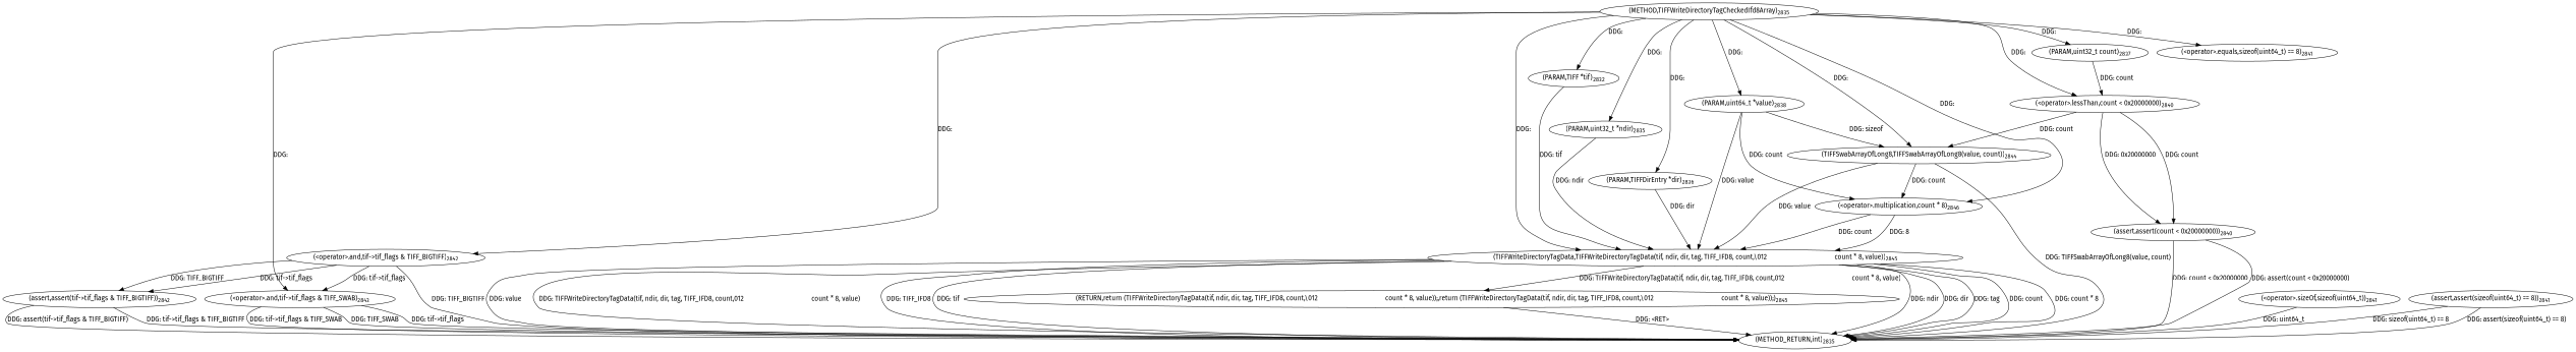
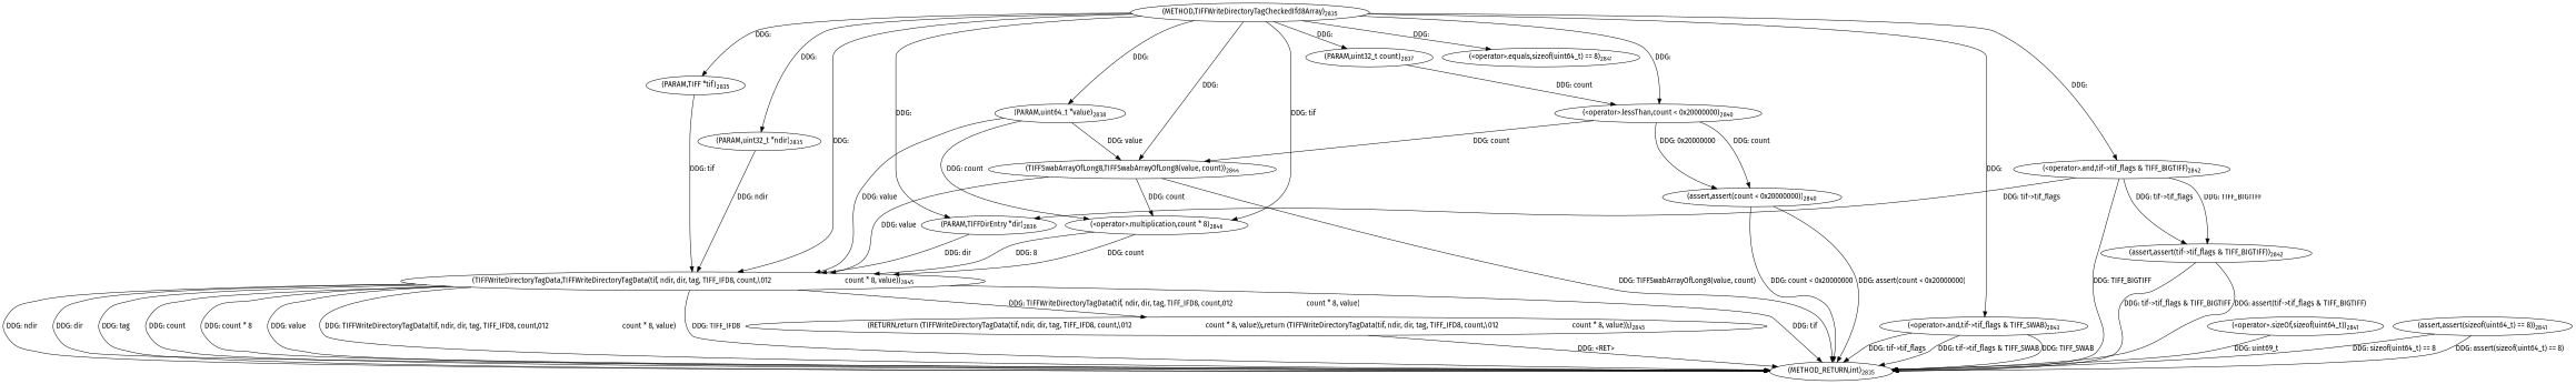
  digraph {
    fontname="Fira Sans"
    node [fontname="Fira Sans"]
    edge [fontname="Fira Sans"]
    n1 [label=<(METHOD,TIFFWriteDirectoryTagCheckedIfd8Array)<SUB>2835</SUB>>]
-   n2 [label=<(PARAM,TIFF *tif)<SUB>2832</SUB>>]
+   n2 [label=<(PARAM,TIFF *tif)<SUB>2835</SUB>>]
    n3 [label=<(PARAM,uint32_t *ndir)<SUB>2835</SUB>>]
    n4 [label=<(PARAM,TIFFDirEntry *dir)<SUB>2836</SUB>>]
    n5 [label=<(PARAM,uint32_t count)<SUB>2837</SUB>>]
    n6 [label=<(PARAM,uint64_t *value)<SUB>2838</SUB>>]
    n7 [label=<(&lt;operator&gt;.and,tif-&gt;tif_flags &amp; TIFF_SWAB)<SUB>2843</SUB>>]
    n8 [label=<(TIFFWriteDirectoryTagData,TIFFWriteDirectoryTagData(tif, ndir, dir, tag, TIFF_IFD8, count,\012                                      count * 8, value))<SUB>2845</SUB>>]
    n9 [label=<(&lt;operator&gt;.lessThan,count &lt; 0x20000000)<SUB>2840</SUB>>]
    n10 [label=<(&lt;operator&gt;.equals,sizeof(uint64_t) == 8)<SUB>2841</SUB>>]
    n11 [label=<(&lt;operator&gt;.and,tif-&gt;tif_flags &amp; TIFF_BIGTIFF)<SUB>2842</SUB>>]
    n12 [label=<(TIFFSwabArrayOfLong8,TIFFSwabArrayOfLong8(value, count))<SUB>2844</SUB>>]
    n13 [label=<(&lt;operator&gt;.multiplication,count * 8)<SUB>2846</SUB>>]
    n14 [label=<(METHOD_RETURN,int)<SUB>2835</SUB>>]
    n15 [label=<(RETURN,return (TIFFWriteDirectoryTagData(tif, ndir, dir, tag, TIFF_IFD8, count,\012                                      count * 8, value));,return (TIFFWriteDirectoryTagData(tif, ndir, dir, tag, TIFF_IFD8, count,\012                                      count * 8, value));)<SUB>2845</SUB>>]
    n16 [label=<(assert,assert(count &lt; 0x20000000))<SUB>2840</SUB>>]
    n17 [label=<(assert,assert(tif-&gt;tif_flags &amp; TIFF_BIGTIFF))<SUB>2842</SUB>>]
    n18 [label=<(&lt;operator&gt;.sizeOf,sizeof(uint64_t))<SUB>2841</SUB>>]
    n19 [label=<(assert,assert(sizeof(uint64_t) == 8))<SUB>2841</SUB>>]
    n1 -> n2 [label="DDG: "]
    n1 -> n3 [label="DDG: "]
    n1 -> n4 [label="DDG: "]
    n1 -> n5 [label="DDG: "]
    n1 -> n6 [label="DDG: "]
    n1 -> n7 [label="DDG: "]
    n1 -> n8 [label="DDG: "]
    n1 -> n9 [label="DDG: "]
    n1 -> n10 [label="DDG: "]
    n1 -> n11 [label="DDG: "]
    n1 -> n12 [label="DDG: "]
-   n1 -> n13 [label="DDG: "]
+   n1 -> n13 [label="DDG: tif"]
    n2 -> n8 [label="DDG: tif"]
    n3 -> n8 [label="DDG: ndir"]
    n4 -> n8 [label="DDG: dir"]
    n5 -> n9 [label="DDG: count"]
    n6 -> n8 [label="DDG: value"]
-   n6 -> n12 [label="DDG: sizeof"]
+   n6 -> n12 [label="DDG: value"]
    n6 -> n13 [label="DDG: count"]
    n7 -> n14 [label="DDG: tif-&gt;tif_flags"]
    n7 -> n14 [label="DDG: tif-&gt;tif_flags &amp; TIFF_SWAB"]
    n7 -> n14 [label="DDG: TIFF_SWAB"]
    n8 -> n14 [label="DDG: tif"]
    n8 -> n14 [label="DDG: ndir"]
    n8 -> n14 [label="DDG: dir"]
    n8 -> n14 [label="DDG: tag"]
    n8 -> n14 [label="DDG: count"]
    n8 -> n14 [label="DDG: count * 8"]
    n8 -> n14 [label="DDG: value"]
    n8 -> n14 [label="DDG: TIFFWriteDirectoryTagData(tif, ndir, dir, tag, TIFF_IFD8, count,\012                                      count * 8, value)"]
    n8 -> n14 [label="DDG: TIFF_IFD8"]
    n8 -> n15 [label="DDG: TIFFWriteDirectoryTagData(tif, ndir, dir, tag, TIFF_IFD8, count,\012                                      count * 8, value)"]
    n9 -> n12 [label="DDG: count"]
    n9 -> n16 [label="DDG: count"]
    n9 -> n16 [label="DDG: 0x20000000"]
-   n11 -> n7 [label="DDG: tif-&gt;tif_flags"]
+   n11 -> n4 [label="DDG: tif-&gt;tif_flags"]
    n11 -> n14 [label="DDG: TIFF_BIGTIFF"]
    n11 -> n17 [label="DDG: tif-&gt;tif_flags"]
    n11 -> n17 [label="DDG: TIFF_BIGTIFF"]
    n12 -> n8 [label="DDG: value"]
    n12 -> n13 [label="DDG: count"]
    n12 -> n14 [label="DDG: TIFFSwabArrayOfLong8(value, count)"]
    n13 -> n8 [label="DDG: count"]
    n13 -> n8 [label="DDG: 8"]
    n15 -> n14 [label="DDG: &lt;RET&gt;"]
    n16 -> n14 [label="DDG: count &lt; 0x20000000"]
    n16 -> n14 [label="DDG: assert(count &lt; 0x20000000)"]
    n17 -> n14 [label="DDG: tif-&gt;tif_flags &amp; TIFF_BIGTIFF"]
    n17 -> n14 [label="DDG: assert(tif-&gt;tif_flags &amp; TIFF_BIGTIFF)"]
-   n18 -> n14 [label="DDG: uint64_t"]
+   n18 -> n14 [label="DDG: uint69_t"]
    n19 -> n14 [label="DDG: sizeof(uint64_t) == 8"]
    n19 -> n14 [label="DDG: assert(sizeof(uint64_t) == 8)"]
  }
